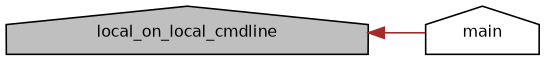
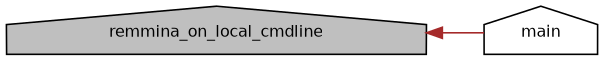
  digraph {
    rankdir=LR
    node [color=black fontname=Helvetica fontsize=10 shape=house style=filled]
-   n1 [fillcolor=grey75 fontcolor=black height=0.2 label=local_on_local_cmdline width=0.4]
+   n1 [fillcolor=grey75 fontcolor=black height=0.2 label=remmina_on_local_cmdline width=0.4]
    n2 [fillcolor=white height=0.2 label=main width=0.4]
    n1 -> n2 [color=brown dir=back fontname=Helvetica fontsize=10 labelfontname=Helvetica labelfontsize=10 style=solid]
  }
